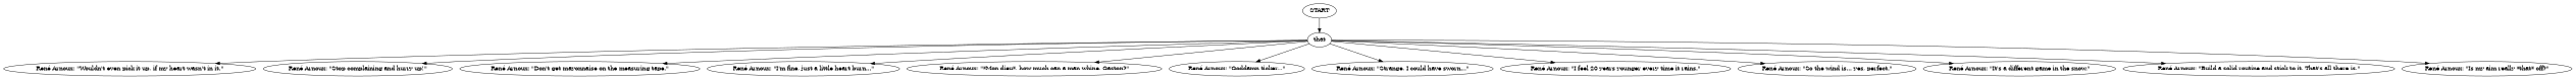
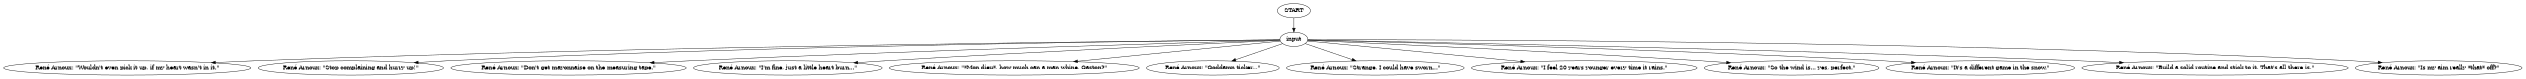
  digraph {
    n1 [label=START]
-   n2 [label=that]
+   n2 [label=input]
    n3 [label="René Arnoux: \"Wouldn't even pick it up, if my heart wasn't in it.\""]
    n4 [label="René Arnoux: \"Stop complaining and hurry up!\""]
    n5 [label="René Arnoux: \"Don't get mayonnaise on the measuring tape.\""]
    n6 [label="René Arnoux: \"I'm fine, just a little heart burn...\""]
    n7 [label="René Arnoux: \"*Mon dieu*, how much can a man whine, Gaston?\""]
    n8 [label="René Arnoux: \"Goddamn ticker...\""]
    n9 [label="René Arnoux: \"Strange, I could have sworn...\""]
    n10 [label="René Arnoux: \"I feel 20 years younger every time it rains.\""]
    n11 [label="René Arnoux: \"So the wind is... yes, perfect.\""]
    n12 [label="René Arnoux: \"It's a different game in the snow.\""]
    n13 [label="René Arnoux: \"Build a solid routine and stick to it. That's all there is.\""]
    n14 [label="René Arnoux: \"Is my aim really *that* off?\""]
    n1 -> n2
    n2 -> n3
    n2 -> n4
    n2 -> n5
    n2 -> n6
    n2 -> n7
    n2 -> n8
    n2 -> n9
    n2 -> n10
    n2 -> n11
    n2 -> n12
    n2 -> n13
    n2 -> n14
  }
